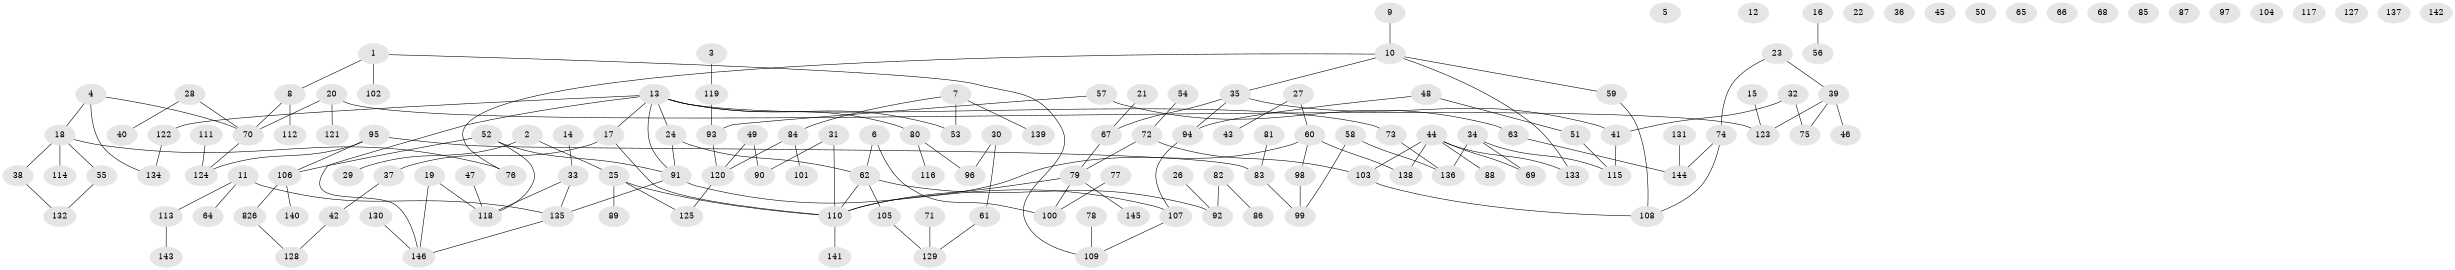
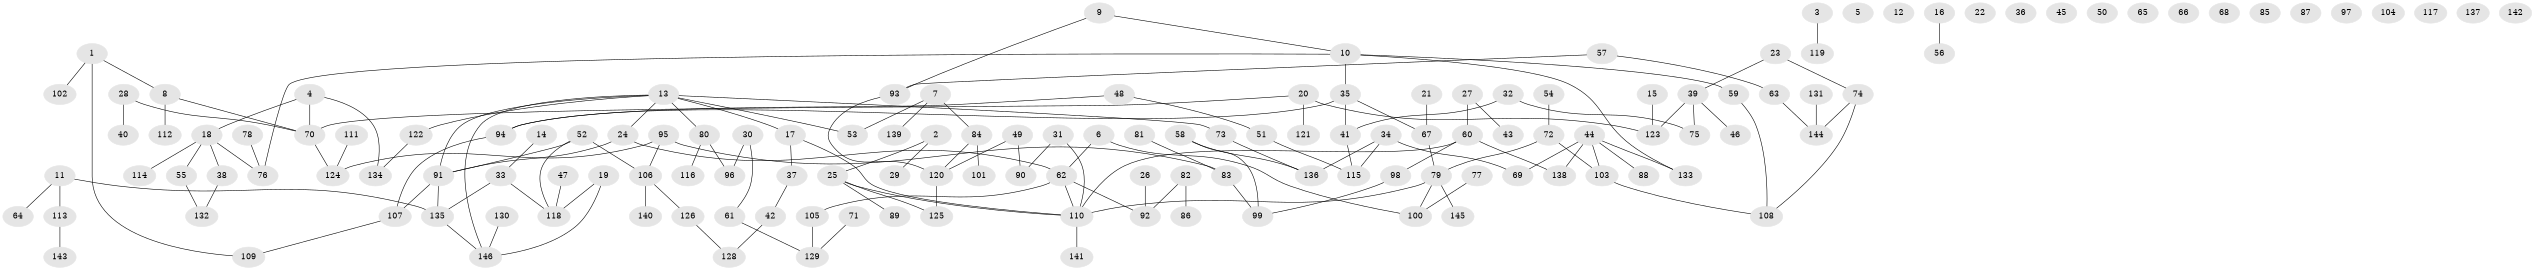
  graph {
    node [color=gray90 style=filled]
    1
    8
    102
    109
    70
    112
    2
    25
    29
    110
    89
    125
    3
    119
    4
    18
    134
    76
    38
    55
    114
    124
    5
    6
    62
    100
    92
    105
    7
    53
    84
    139
    120
    101
    9
    10
    93
    35
    59
    133
    67
    41
    94
    108
    11
    64
    113
    135
    143
    146
    12
    13
    17
    24
    73
    80
    91
    122
    37
    136
    96
    116
    107
    14
    33
    118
    15
    123
    16
    56
    42
    141
    132
    19
    20
    121
    21
    79
    22
    23
    39
    74
    75
    46
    144
    26
    27
    43
    60
    138
    98
    28
    40
    30
    61
    129
    31
    90
    32
    115
    34
    69
    36
    128
    44
    88
    103
    45
    47
    48
    51
    49
    50
    52
    106
-   126 [label=826]
+   126
    140
    54
    72
    57
    63
    58
    99
    65
    66
    145
    68
    71
    77
    78
    81
    83
    82
    86
    85
    87
    95
    97
    104
    111
    117
-   127
    130
    131
    137
    142
    1 -- 8
    1 -- 102
    1 -- 109
    8 -- 70
    8 -- 112
    70 -- 124
    2 -- 25
    2 -- 29
    25 -- 110
    25 -- 89
    25 -- 125
    110 -- 141
    3 -- 119
    4 -- 70
    4 -- 18
    4 -- 134
    18 -- 76
    18 -- 38
    18 -- 55
    18 -- 114
    38 -- 132
    55 -- 132
    6 -- 62
    6 -- 100
    62 -- 110
    62 -- 92
    62 -- 105
    105 -- 129
    7 -- 53
    7 -- 84
    7 -- 139
    84 -- 120
    84 -- 101
    120 -- 125
    9 -- 10
-   119 -- 93
+   9 -- 93
    10 -- 76
    10 -- 35
    10 -- 59
    10 -- 133
    93 -- 120
    35 -- 67
    35 -- 41
    35 -- 94
    59 -- 108
    67 -- 79
    41 -- 115
    94 -- 107
    11 -- 64
    11 -- 113
    11 -- 135
    113 -- 143
    135 -- 146
    13 -- 53
    13 -- 146
    13 -- 17
    13 -- 24
    13 -- 73
    13 -- 80
    13 -- 91
    13 -- 122
    17 -- 110
    17 -- 37
    24 -- 62
    24 -- 91
    73 -- 136
    80 -- 96
    80 -- 116
    91 -- 135
    91 -- 107
    122 -- 134
    37 -- 42
    107 -- 109
    14 -- 33
    33 -- 135
    33 -- 118
    15 -- 123
    16 -- 56
    42 -- 128
    19 -- 146
    19 -- 118
    20 -- 70
    20 -- 123
    20 -- 121
    21 -- 67
    79 -- 110
    79 -- 100
    79 -- 145
    23 -- 39
    23 -- 74
    39 -- 123
    39 -- 75
    39 -- 46
    74 -- 108
    74 -- 144
    26 -- 92
    27 -- 43
    27 -- 60
    60 -- 110
    60 -- 138
    60 -- 98
    98 -- 99
    28 -- 70
    28 -- 40
    30 -- 96
    30 -- 61
    61 -- 129
    31 -- 110
    31 -- 90
    32 -- 41
    32 -- 75
    34 -- 136
    34 -- 115
    34 -- 69
    44 -- 133
    44 -- 138
    44 -- 69
    44 -- 88
    44 -- 103
    103 -- 108
    47 -- 118
    48 -- 94
    48 -- 51
    51 -- 115
    49 -- 120
    49 -- 90
    52 -- 91
    52 -- 118
    52 -- 106
    106 -- 126
    106 -- 140
    126 -- 128
    54 -- 72
    72 -- 79
    72 -- 103
    57 -- 93
    57 -- 63
    63 -- 144
    58 -- 136
    58 -- 99
    71 -- 129
    77 -- 100
-   78 -- 109
+   78 -- 76
    81 -- 83
    83 -- 99
    82 -- 92
    82 -- 86
    95 -- 124
    95 -- 106
    95 -- 83
    111 -- 124
    130 -- 146
    131 -- 144
  }
